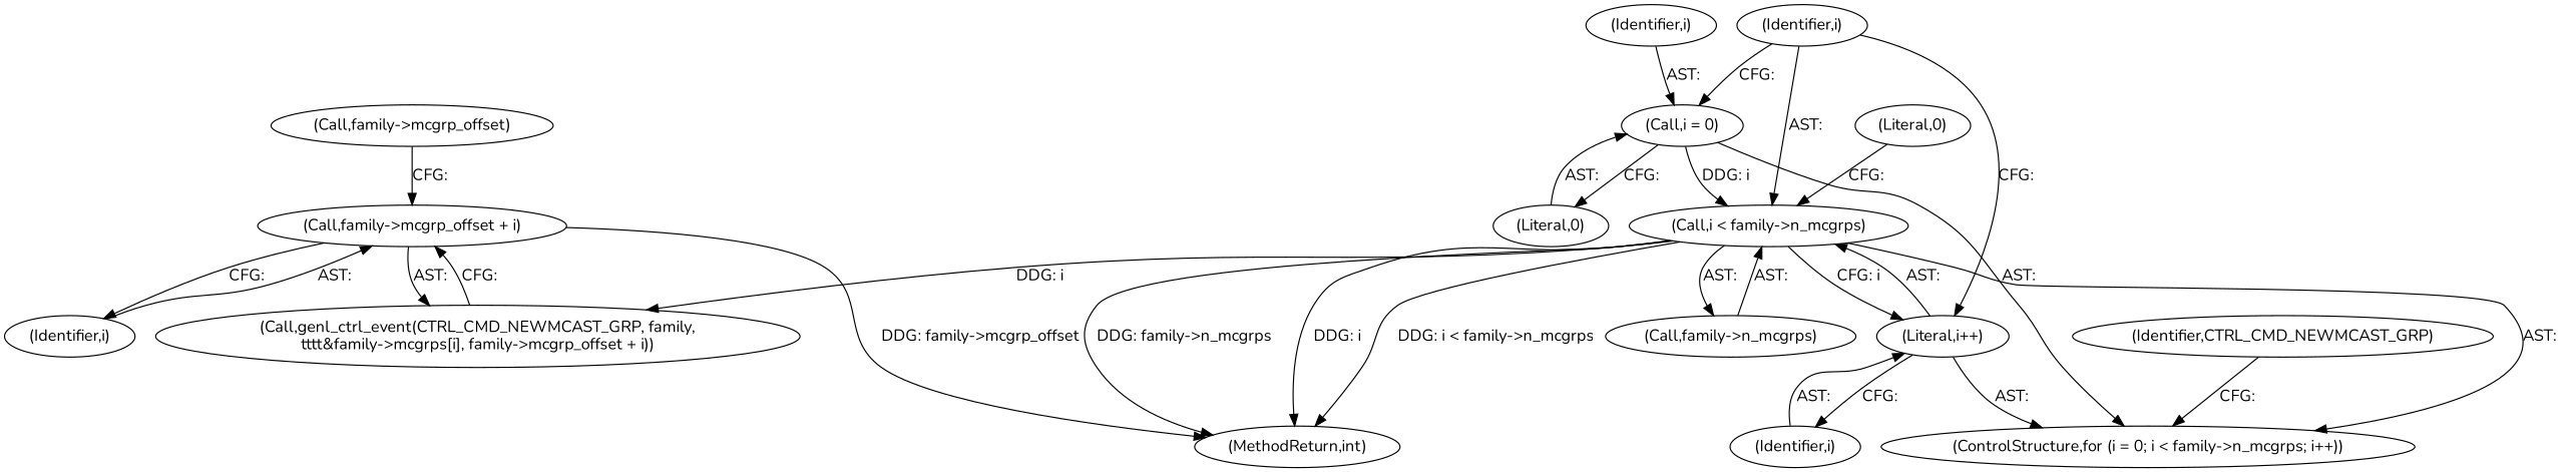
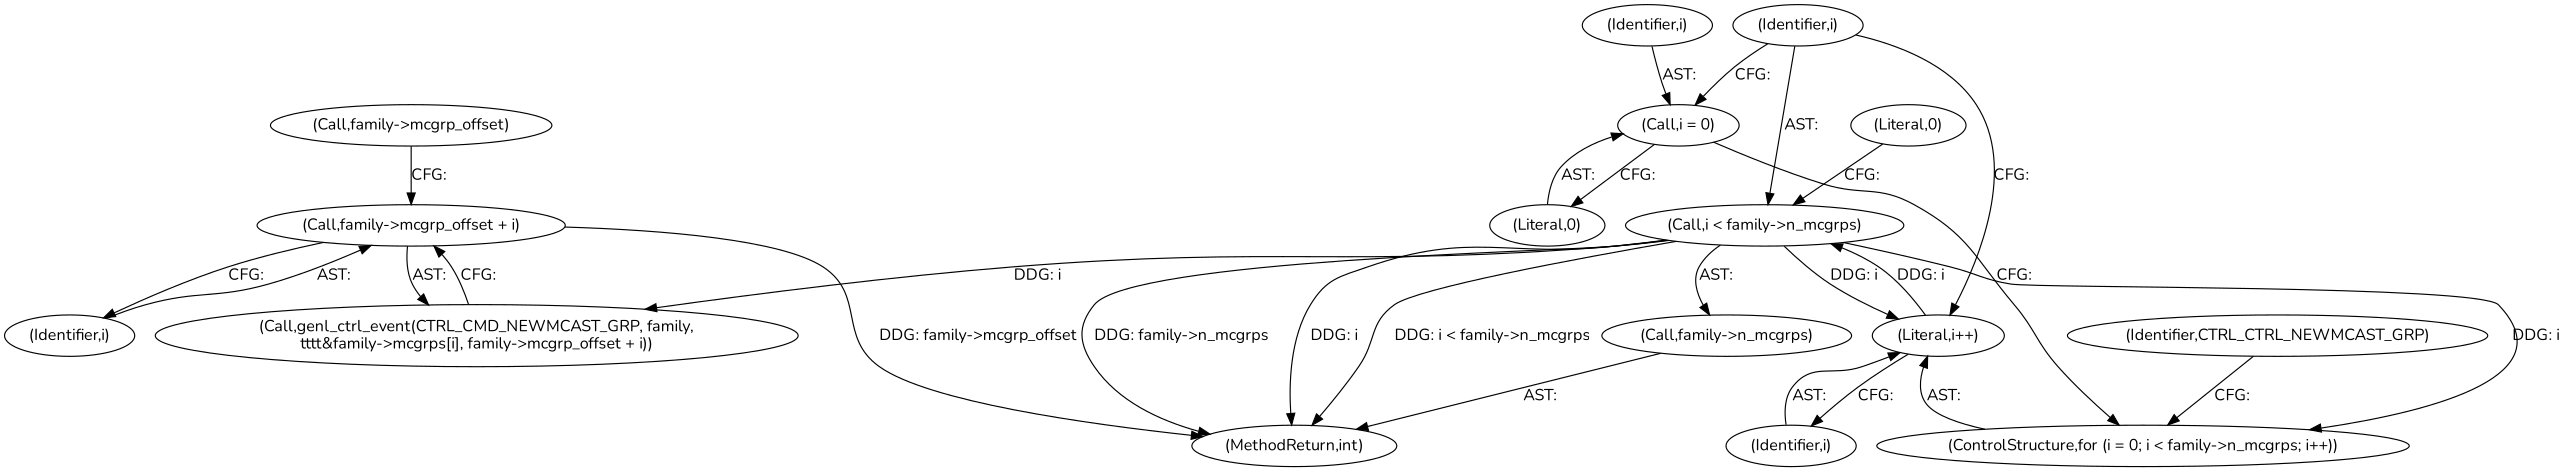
  digraph {
    fontname=Nunito
    node [fontname=Nunito]
    edge [fontname=Nunito]
    n1 [label="(Call,family->mcgrp_offset + i)"]
    n2 [label="(Call,genl_ctrl_event(CTRL_CMD_NEWMCAST_GRP, family,\n\t\t\t\t&family->mcgrps[i], family->mcgrp_offset + i))"]
    n3 [label="(Identifier,i)"]
    n4 [label="(MethodReturn,int)"]
    n5 [label="(Call,i < family->n_mcgrps)"]
    n6 [label="(Literal,i++)"]
    n7 [label="(ControlStructure,for (i = 0; i < family->n_mcgrps; i++))"]
    n8 [label="(Call,family->n_mcgrps)"]
    n9 [label="(Identifier,i)"]
    n10 [label="(Call,i = 0)"]
    n11 [label="(Literal,0)"]
    n12 [label="(Identifier,i)"]
-   n13 [label="(Identifier,CTRL_CMD_NEWMCAST_GRP)"]
+   n13 [label="(Identifier,CTRL_CTRL_NEWMCAST_GRP)"]
    n14 [label="(Literal,0)"]
    n15 [label="(Identifier,i)"]
    n16 [label="(Call,family->mcgrp_offset)"]
    n1 -> n2 [label="AST: "]
    n1 -> n3 [label="CFG: "]
    n1 -> n4 [label="DDG: family->mcgrp_offset"]
    n2 -> n1 [label="CFG: "]
    n3 -> n1 [label="AST: "]
    n5 -> n2 [label="DDG: i"]
    n5 -> n4 [label="DDG: family->n_mcgrps"]
    n5 -> n4 [label="DDG: i"]
    n5 -> n4 [label="DDG: i < family->n_mcgrps"]
-   n5 -> n6 [label="CFG: i"]
-   n5 -> n7 [label="AST: "]
+   n5 -> n6 [label="DDG: i"]
+   n5 -> n7 [label="DDG: i"]
    n5 -> n8 [label="AST: "]
-   n6 -> n5 [label="AST: "]
-   n6 -> n7 [label="AST: "]
+   n6 -> n5 [label="DDG: i"]
+   n7 -> n6 [label="AST: "]
    n6 -> n9 [label="CFG: "]
-   n8 -> n5 [label="AST: "]
+   n8 -> n4 [label="AST: "]
    n9 -> n6 [label="AST: "]
-   n10 -> n5 [label="DDG: i"]
-   n10 -> n7 [label="AST: "]
+   n10 -> n7 [label="CFG: "]
    n10 -> n11 [label="CFG: "]
    n11 -> n10 [label="AST: "]
    n12 -> n5 [label="AST: "]
    n12 -> n6 [label="CFG: "]
    n12 -> n10 [label="CFG: "]
    n13 -> n7 [label="CFG: "]
    n14 -> n5 [label="CFG: "]
    n15 -> n10 [label="AST: "]
    n16 -> n1 [label="CFG: "]
  }
